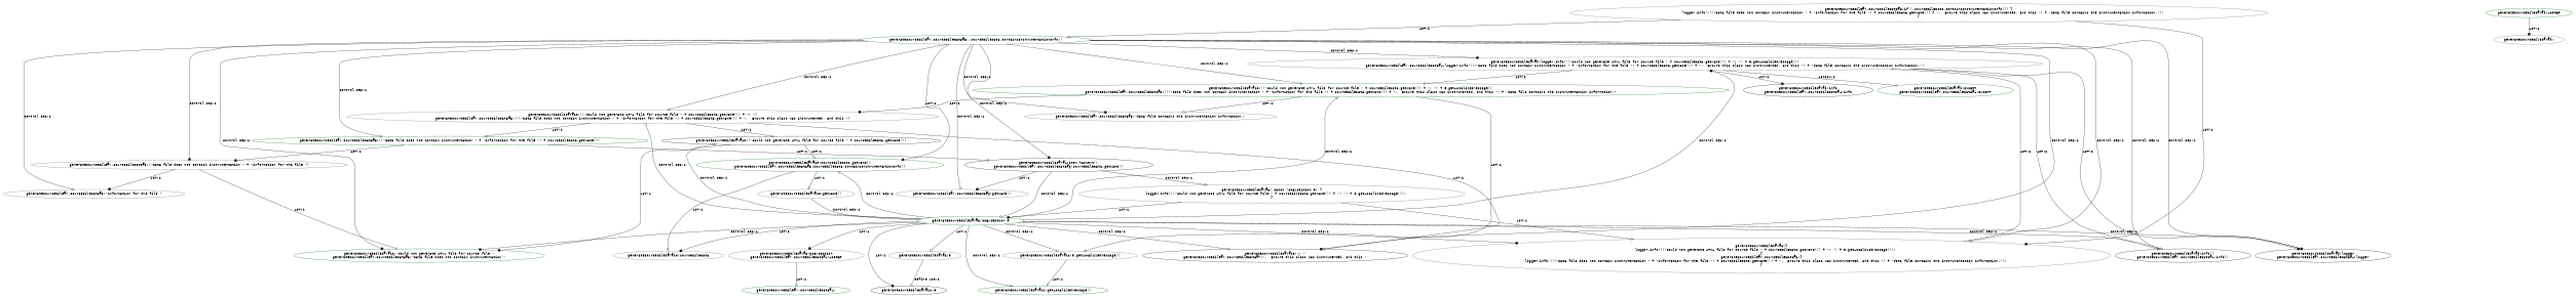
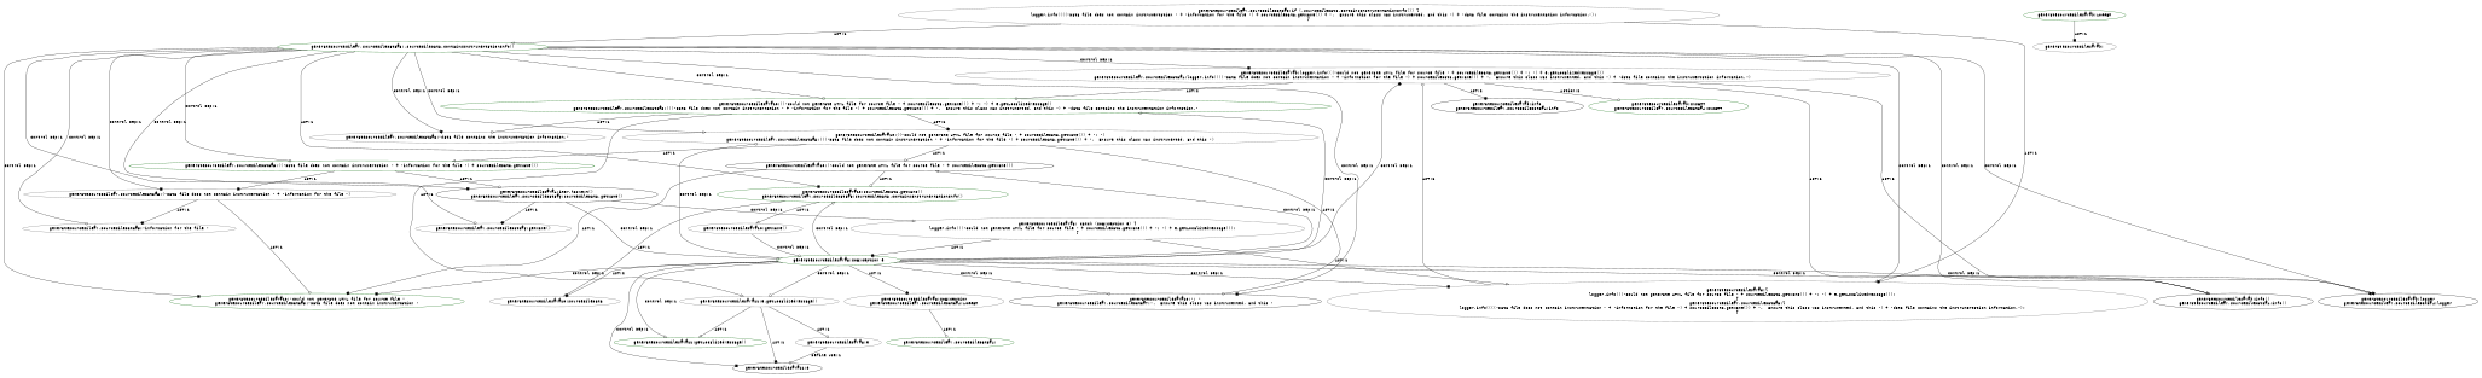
  digraph {
    fontname="DejaVu Sans Mono"
    node [color=gray40 fontname="DejaVu Sans Mono" shape=ellipse]
    edge [arrowhead=box fontname="DejaVu Sans Mono"]
    n1 [color=darkgreen label="generateSourceFiles#?#9:INSERT\ngenerateSourceFile#?,SourceFileData#4:INSERT"]
    n2 [label="generateSourceFiles#?#9:logger.info(((\"Could not generate HTML file for source file \" + sourceFileData.getName()) + \": \") + e.getLocalizedMessage())\ngenerateSourceFile#?,SourceFileData#4:logger.info((((\"Data file does not contain instrumentation \" + \"information for the file \") + sourceFileData.getName()) + \".  Ensure this class was instrumented, and this \") + \"data file contains the instrumentation information.\")"]
    n3 [color=black label="generateSourceFiles#?#9:info()\ngenerateSourceFile#?,SourceFileData#4:info()"]
    n4 [color=black label="generateSourceFiles#?#9:logger\ngenerateSourceFile#?,SourceFileData#4:logger"]
    n5 [color=darkgreen label="generateSourceFiles#?#10:((\"Could not generate HTML file for source file \" + sourceFileData.getName()) + \": \") + e.getLocalizedMessage()\ngenerateSourceFile#?,SourceFileData#5:(((\"Data file does not contain instrumentation \" + \"information for the file \") + sourceFileData.getName()) + \".  Ensure this class was instrumented, and this \") + \"data file contains the instrumentation information.\""]
    n6 [color=black label="generateSourceFiles#?#9:info\ngenerateSourceFile#?,SourceFileData#4:info"]
    n7 [label="generateSourceFiles#?#10:((\"Could not generate HTML file for source file \" + sourceFileData.getName()) + \": \")\ngenerateSourceFile#?,SourceFileData#5:(((\"Data file does not contain instrumentation \" + \"information for the file \") + sourceFileData.getName()) + \".  Ensure this class was instrumented, and this \")"]
    n8 [label="generateSourceFiles#?#11:e.getLocalizedMessage()"]
    n9 [label="generateSourceFile#?,SourceFileData#8:\"data file contains the instrumentation information.\""]
    n10 [color=darkgreen label="generateSourceFiles#?#8:IOException e"]
    n11 [label="generateSourceFiles#?#8:e"]
    n12 [label="generateSourceFiles#?#8:IOException\ngenerateSourceFile#?,SourceFileData#4:LOGGER"]
    n13 [label="generateSourceFiles#?#8:\{\n    logger.info(((\"Could not generate HTML file for source file \" + sourceFileData.getName()) + \": \") + e.getLocalizedMessage());\n\}\ngenerateSourceFile#?,SourceFileData#3:\{\n    logger.info((((\"Data file does not contain instrumentation \" + \"information for the file \") + sourceFileData.getName()) + \".  Ensure this class was instrumented, and this \") + \"data file contains the instrumentation information.\");\n\}"]
    n14 [color=black label="generateSourceFiles#?#10:(\"Could not generate HTML file for source file \" + sourceFileData.getName())"]
    n15 [color=darkgreen label="generateSourceFiles#?#10:\"Could not generate HTML file for source file \"\ngenerateSourceFile#?,SourceFileData#5:\"Data file does not contain instrumentation \""]
    n16 [color=darkgreen label="generateSourceFiles#?#10:sourceFileData.getName()\ngenerateSourceFile#?,SourceFileData#3:sourceFileData.containsInstrumentationInfo()"]
    n17 [label="generateSourceFiles#?#10:sourceFileData"]
    n18 [color=black label="generateSourceFiles#?#10:\": \"\ngenerateSourceFile#?,SourceFileData#7:\".  Ensure this class was instrumented, and this \""]
    n19 [color=darkgreen label="generateSourceFiles#?#11:getLocalizedMessage()"]
    n20 [color=black label="generateSourceFiles#?#11:e"]
    n21 [color=darkgreen label="generateSourceFile#?,SourceFileData#4:"]
    n22 [color=darkgreen label="generateSourceFile#?,SourceFileData#5:((\"Data file does not contain instrumentation \" + \"information for the file \") + sourceFileData.getName())"]
    n23 [label="generateSourceFiles#?#10:getName()"]
    n24 [color=black label="generateSourceFiles#?#4:iter.hasNext()\ngenerateSourceFile#?,SourceFileData#6:sourceFileData.getName()"]
    n25 [label="generateSourceFiles#?#8: catch (IOException e) \{\n    logger.info(((\"Could not generate HTML file for source file \" + sourceFileData.getName()) + \": \") + e.getLocalizedMessage());\n\}"]
    n26 [label="generateSourceFile#?,SourceFileData#6:getName()"]
    n27 [label="generateSourceFile#?,SourceFileData#5:(\"Data file does not contain instrumentation \" + \"information for the file \")"]
    n28 [color=darkgreen label="generateSourceFiles#?#9:LOGGER"]
    n29 [label="generateSourceFiles#?#9:"]
    n30 [color=darkgreen label="generateSourceFile#?,SourceFileData#3:!sourceFileData.containsInstrumentationInfo()"]
    n31 [label="generateSourceFile#?,SourceFileData#5:\"information for the file \""]
    n32 [label="generateSourceFile#?,SourceFileData#3:if (!sourceFileData.containsInstrumentationInfo()) \{\n    logger.info((((\"Data file does not contain instrumentation \" + \"information for the file \") + sourceFileData.getName()) + \".  Ensure this class was instrumented, and this \") + \"data file contains the instrumentation information.\");\n\}"]
    n2 -> n1 [arrowhead=odot label="Action:2"]
    n2 -> n3 [arrowhead=odot label="AST:2"]
    n2 -> n4 [arrowhead=odot label="AST:2"]
    n2 -> n5 [arrowhead=odot label="AST:2"]
    n2 -> n6 [label="AST:2"]
    n5 -> n7 [label="AST:2"]
    n5 -> n8 [arrowhead=onormal label="AST:1"]
    n5 -> n9 [arrowhead=odot label="AST:1"]
    n7 -> n14 [arrowhead=odot label="AST:1"]
    n7 -> n18 [arrowhead=odot label="AST:2"]
    n7 -> n22 [arrowhead=onormal label="AST:1"]
    n8 -> n19 [arrowhead=onormal label="AST:1"]
+   n8 -> n20 [label="AST:1"]
    n10 -> n2 [label="Control Dep:1"]
    n10 -> n3 [arrowhead=onormal label="Control Dep:1"]
    n10 -> n4 [label="Control Dep:1"]
    n10 -> n5 [arrowhead=onormal label="Control Dep:1"]
    n10 -> n7 [arrowhead=odot label="Control Dep:1"]
    n10 -> n8 [arrowhead=odot label="Control Dep:1"]
-   n10 -> n11 [arrowhead=odot label="AST:1"]
+   n8 -> n11 [arrowhead=odot label="AST:1"]
    n10 -> n12 [label="AST:1"]
    n10 -> n13 [label="Control Dep:1"]
    n10 -> n14 [arrowhead=onormal label="Control Dep:1"]
    n10 -> n15 [label="Control Dep:1"]
    n10 -> n16 [arrowhead=onormal label="Control Dep:1"]
    n10 -> n17 [label="AST:2"]
    n10 -> n18 [arrowhead=odot label="Control Dep:1"]
    n10 -> n19 [arrowhead=onormal label="Control Dep:1"]
-   n10 -> n20 [label="AST:1"]
+   n10 -> n20 [label="Control Dep:1"]
    n11 -> n20 [arrowhead=odot label="Define Use:1"]
    n12 -> n21 [arrowhead=odot label="AST:1"]
    n13 -> n2 [arrowhead=odot label="AST:2"]
    n14 -> n15 [label="AST:1"]
    n14 -> n16 [arrowhead=odot label="AST:1"]
    n16 -> n17 [arrowhead=onormal label="AST:1"]
    n16 -> n23 [arrowhead=onormal label="AST:1"]
    n22 -> n24 [arrowhead=odot label="AST:1"]
    n22 -> n27 [label="AST:1"]
    n23 -> n10 [arrowhead=odot label="Control Dep:1"]
    n24 -> n10 [arrowhead=odot label="Control Dep:1"]
    n24 -> n25 [arrowhead=onormal label="Control Dep:1"]
    n24 -> n26 [label="AST:1"]
    n25 -> n10 [label="AST:1"]
    n25 -> n13 [arrowhead=onormal label="AST:1"]
    n27 -> n15 [arrowhead=odot label="AST:1"]
    n27 -> n31 [label="AST:1"]
    n28 -> n29 [label="AST:1"]
    n30 -> n2 [label="Control Dep:1"]
    n30 -> n3 [arrowhead=onormal label="Control Dep:1"]
    n30 -> n4 [label="Control Dep:1"]
    n30 -> n5 [arrowhead=odot label="Control Dep:1"]
    n30 -> n7 [arrowhead=onormal label="Control Dep:1"]
    n30 -> n9 [label="Control Dep:1"]
    n30 -> n13 [arrowhead=onormal label="Control Dep:1"]
    n30 -> n15 [label="Control Dep:1"]
    n30 -> n16 [label="AST:1"]
    n30 -> n18 [label="Control Dep:1"]
    n30 -> n22 [arrowhead=odot label="Control Dep:1"]
    n30 -> n24 [label="Control Dep:1"]
    n30 -> n26 [arrowhead=odot label="Control Dep:1"]
    n30 -> n27 [label="Control Dep:1"]
    n30 -> n31 [arrowhead=odot label="Control Dep:1"]
    n32 -> n13 [label="AST:1"]
    n32 -> n30 [arrowhead=onormal label="AST:1"]
  }
